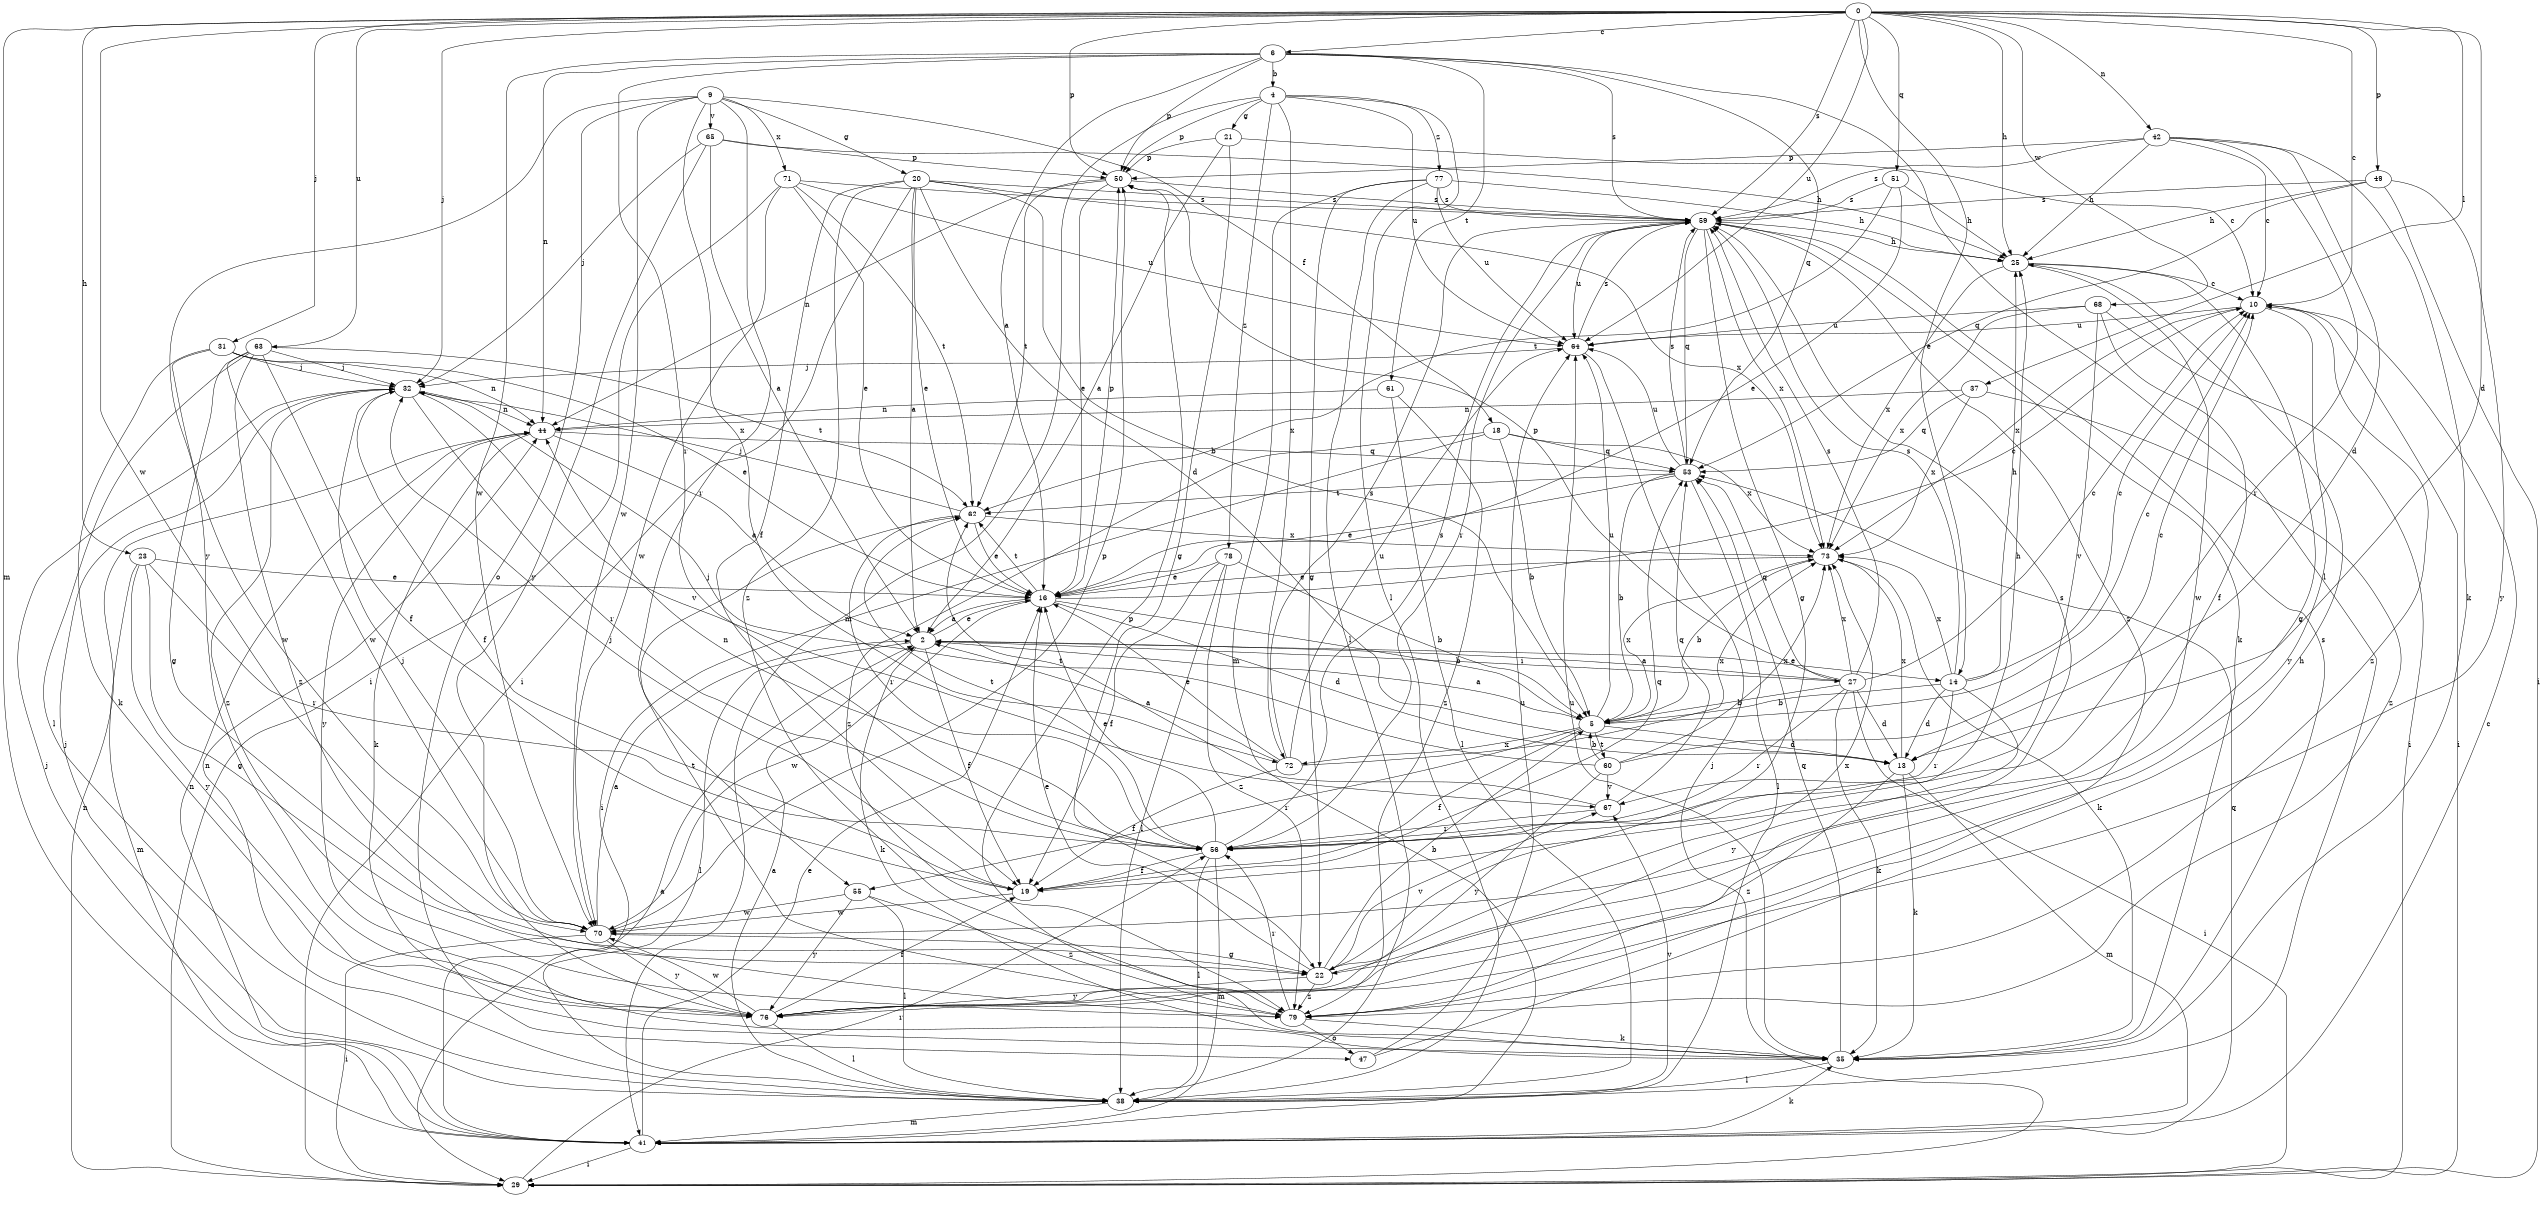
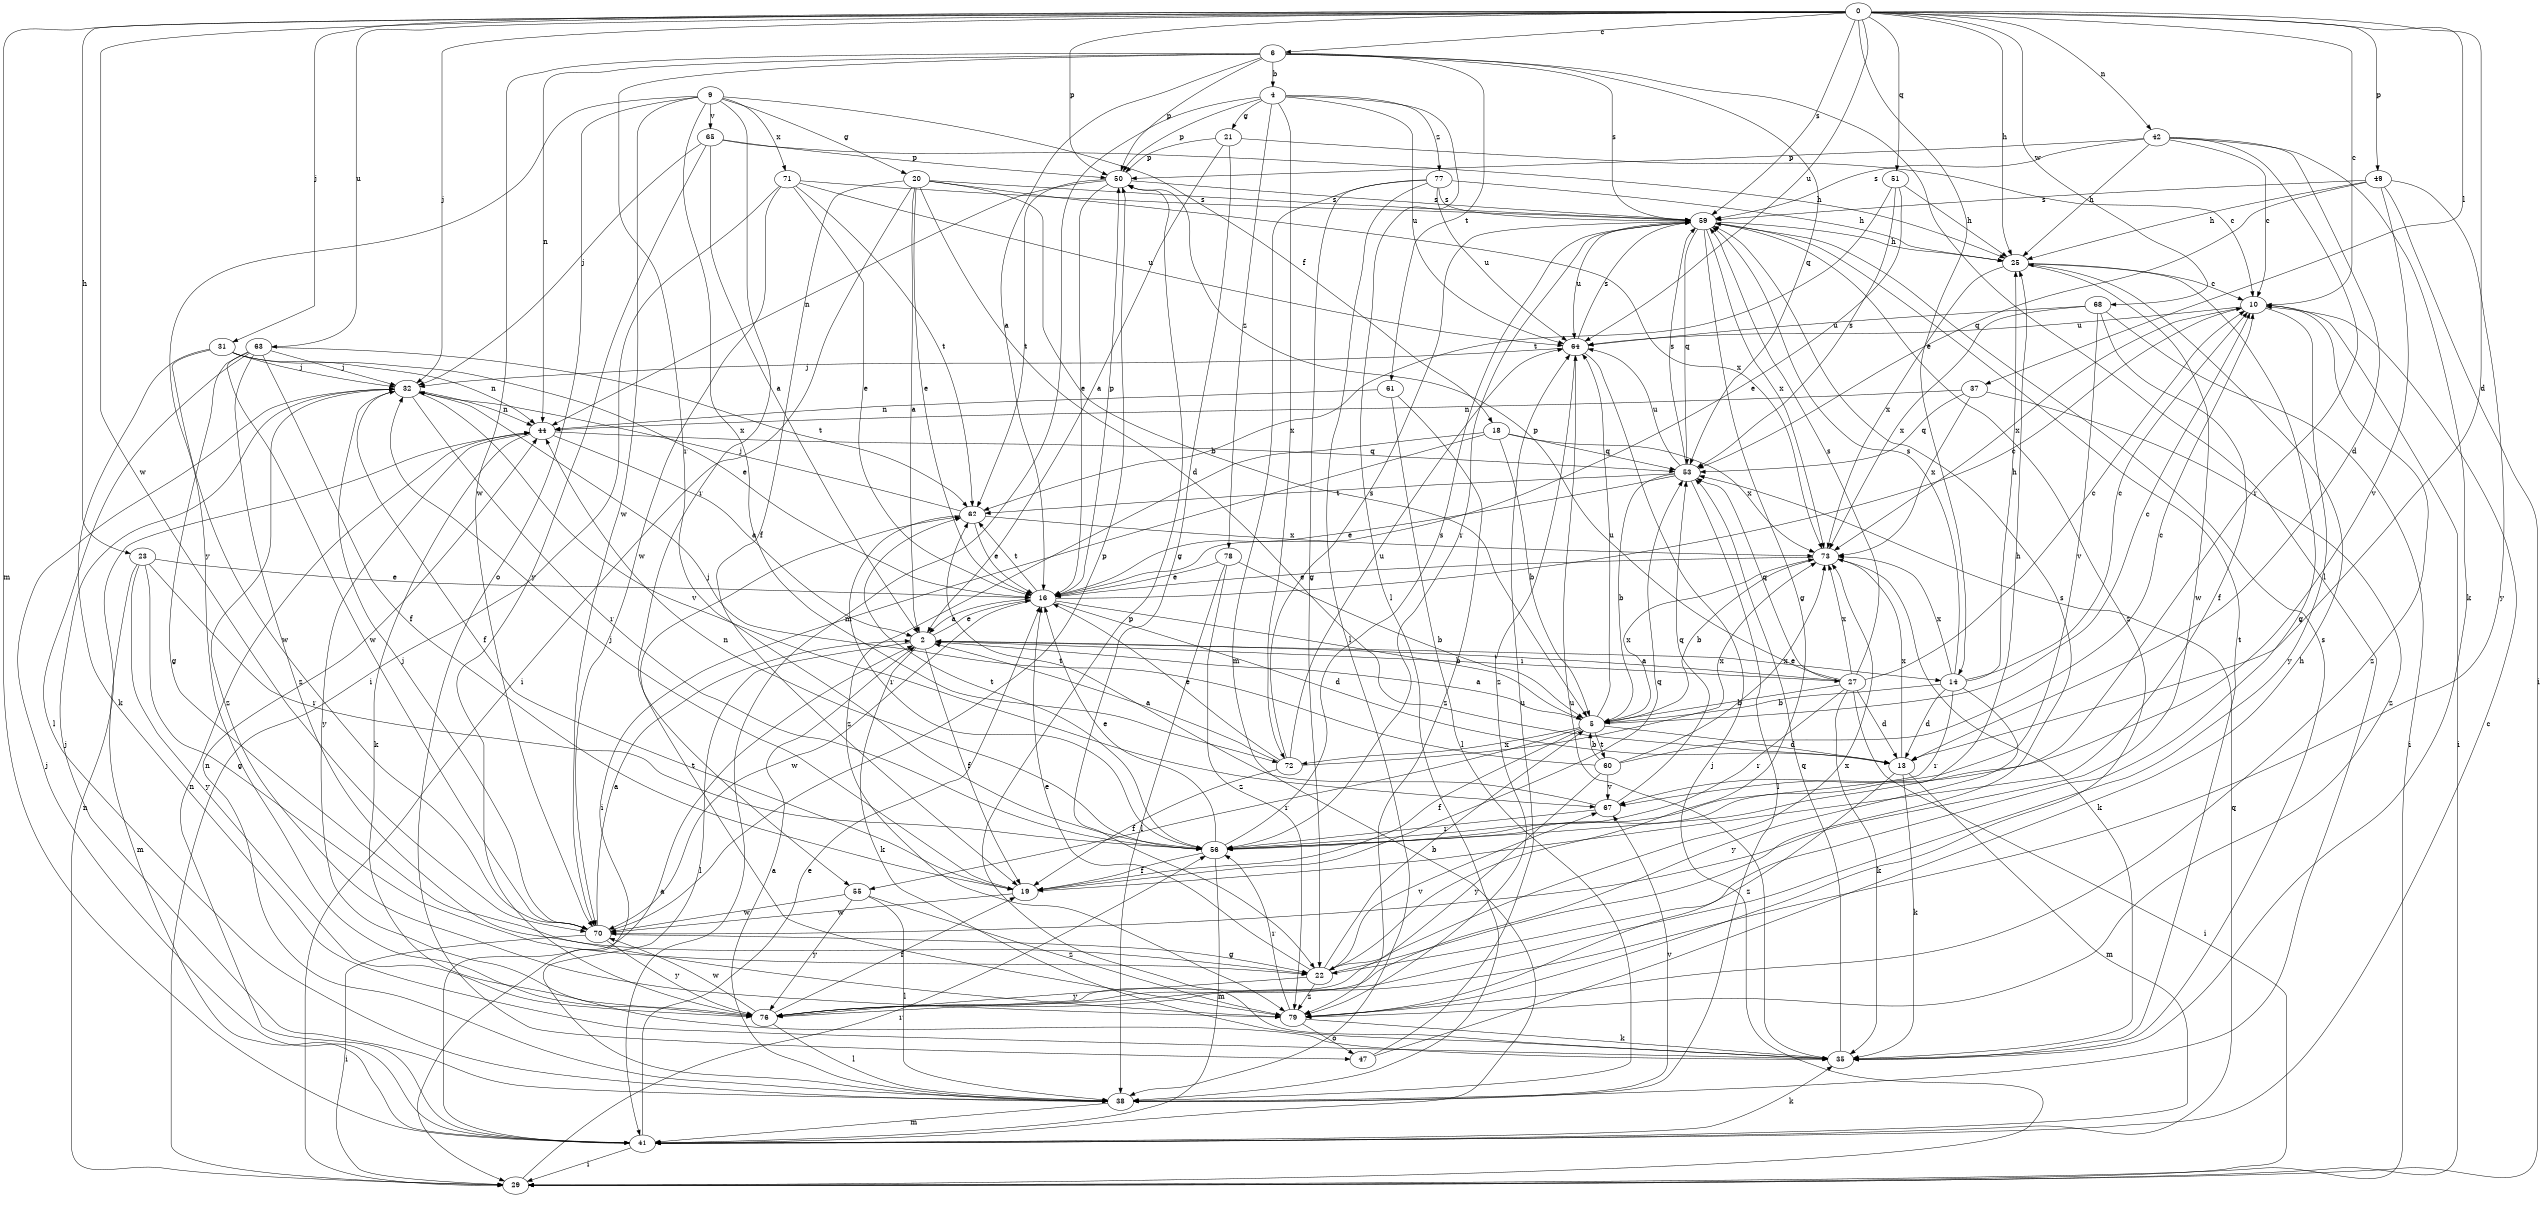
  strict digraph {
    0
    6
    10
    13
    14
    23
    25
    31
    32
    37
    41
    42
    49
    50
    51
    59
    63
    64
    68
    70
    16
    38
    4
    44
    53
    56
    61
    76
    73
    29
    79
    35
    5
    22
    19
    67
    2
    62
    n39 [label=9]
    18
    20
    47
    55
    65
    71
    72
    27
    21
    77
    78
    60
    0 -> 6 [label=c]
    0 -> 10 [label=c]
    0 -> 13 [label=d]
    0 -> 14 [label=e]
    0 -> 23 [label=h]
    0 -> 25 [label=h]
    0 -> 31 [label=j]
    0 -> 32 [label=j]
    0 -> 37 [label=l]
    0 -> 41 [label=m]
    0 -> 42 [label=n]
    0 -> 49 [label=p]
    0 -> 50 [label=p]
    0 -> 51 [label=q]
    0 -> 59 [label=s]
    0 -> 63 [label=u]
    0 -> 64 [label=u]
    0 -> 68 [label=w]
    0 -> 70 [label=w]
    6 -> 50 [label=p]
    6 -> 59 [label=s]
    6 -> 70 [label=w]
    6 -> 16 [label=a]
    6 -> 38 [label=l]
    6 -> 4 [label=b]
    6 -> 44 [label=n]
    6 -> 53 [label=q]
    6 -> 56 [label=r]
    6 -> 61 [label=t]
    10 -> 64 [label=u]
    10 -> 76 [label=y]
    10 -> 73 [label=x]
    10 -> 29 [label=i]
    10 -> 79 [label=z]
    13 -> 41 [label=m]
    13 -> 73 [label=x]
    13 -> 79 [label=z]
    13 -> 35 [label=k]
    14 -> 10 [label=c]
    14 -> 13 [label=d]
    14 -> 25 [label=h]
    14 -> 59 [label=s]
    14 -> 56 [label=r]
    14 -> 76 [label=y]
    14 -> 73 [label=x]
    14 -> 5 [label=b]
    23 -> 41 [label=m]
    23 -> 16 [label=e]
    23 -> 56 [label=r]
    23 -> 76 [label=y]
    23 -> 22 [label=g]
    25 -> 10 [label=c]
    25 -> 70 [label=w]
    25 -> 73 [label=x]
    25 -> 22 [label=g]
    31 -> 32 [label=j]
    31 -> 70 [label=w]
    31 -> 16 [label=e]
    31 -> 44 [label=n]
    31 -> 35 [label=k]
    32 -> 44 [label=n]
    32 -> 56 [label=r]
    32 -> 79 [label=z]
    32 -> 19 [label=f]
    32 -> 67 [label=v]
    37 -> 44 [label=n]
    37 -> 53 [label=q]
    37 -> 73 [label=x]
    37 -> 79 [label=z]
    41 -> 10 [label=c]
    41 -> 32 [label=j]
    41 -> 16 [label=e]
    41 -> 44 [label=n]
    41 -> 53 [label=q]
    41 -> 29 [label=i]
    41 -> 35 [label=k]
    41 -> 2 [label=a]
    42 -> 10 [label=c]
    42 -> 13 [label=d]
    42 -> 25 [label=h]
    42 -> 50 [label=p]
    42 -> 59 [label=s]
    42 -> 56 [label=r]
    42 -> 35 [label=k]
    49 -> 25 [label=h]
    49 -> 59 [label=s]
    49 -> 53 [label=q]
    49 -> 76 [label=y]
    49 -> 29 [label=i]
+   49 -> 67 [label=v]
    50 -> 59 [label=s]
    50 -> 16 [label=e]
    50 -> 44 [label=n]
    50 -> 62 [label=t]
    51 -> 25 [label=h]
-   51 -> 59 [label=s]
+   51 -> 53 [label=s]
    51 -> 16 [label=e]
    51 -> 62 [label=t]
    59 -> 25 [label=h]
    59 -> 64 [label=u]
    59 -> 53 [label=q]
    59 -> 56 [label=r]
    59 -> 73 [label=x]
    59 -> 79 [label=z]
-   59 -> 35 [label=k]
+   59 -> 35 [label=t]
    59 -> 22 [label=g]
    63 -> 32 [label=j]
    63 -> 70 [label=w]
    63 -> 38 [label=l]
    63 -> 79 [label=z]
    63 -> 22 [label=g]
    63 -> 19 [label=f]
    63 -> 62 [label=t]
    64 -> 32 [label=j]
    64 -> 59 [label=s]
    64 -> 29 [label=j]
    68 -> 64 [label=u]
    68 -> 73 [label=x]
    68 -> 29 [label=i]
    68 -> 19 [label=f]
    68 -> 67 [label=v]
    70 -> 32 [label=j]
    70 -> 50 [label=p]
    70 -> 76 [label=y]
    70 -> 29 [label=i]
    70 -> 22 [label=g]
    70 -> 2 [label=a]
    16 -> 10 [label=c]
    16 -> 13 [label=d]
    16 -> 50 [label=p]
    16 -> 70 [label=w]
    16 -> 5 [label=b]
    16 -> 2 [label=a]
    16 -> 62 [label=t]
    38 -> 32 [label=j]
    38 -> 41 [label=m]
    38 -> 44 [label=n]
    38 -> 67 [label=v]
    38 -> 2 [label=a]
    4 -> 41 [label=m]
    4 -> 50 [label=p]
    4 -> 64 [label=u]
    4 -> 38 [label=l]
    4 -> 72 [label=x]
    4 -> 21 [label=g]
    4 -> 77 [label=z]
    4 -> 78 [label=z]
    44 -> 53 [label=q]
    44 -> 76 [label=y]
    44 -> 35 [label=k]
    44 -> 2 [label=a]
    53 -> 59 [label=s]
    53 -> 64 [label=u]
    53 -> 16 [label=e]
    53 -> 38 [label=l]
    53 -> 5 [label=b]
    53 -> 62 [label=t]
    56 -> 25 [label=h]
    56 -> 41 [label=m]
    56 -> 59 [label=s]
    56 -> 16 [label=e]
-   56 -> 38 [label=l]
    56 -> 44 [label=n]
    56 -> 19 [label=f]
    56 -> 62 [label=t]
    61 -> 38 [label=l]
    61 -> 44 [label=n]
    61 -> 79 [label=z]
    76 -> 70 [label=w]
    76 -> 38 [label=l]
    76 -> 19 [label=f]
    73 -> 16 [label=e]
    73 -> 35 [label=k]
    73 -> 5 [label=b]
    29 -> 44 [label=n]
    29 -> 56 [label=r]
    79 -> 56 [label=r]
    79 -> 35 [label=k]
    79 -> 62 [label=t]
    79 -> 47 [label=o]
    35 -> 50 [label=p]
    35 -> 59 [label=s]
    35 -> 64 [label=u]
-   35 -> 38 [label=l]
    35 -> 53 [label=q]
    5 -> 10 [label=c]
    5 -> 13 [label=d]
    5 -> 64 [label=u]
    5 -> 73 [label=x]
    5 -> 19 [label=f]
    5 -> 2 [label=a]
    5 -> 55 [label=r]
    5 -> 72 [label=x]
    5 -> 60 [label=t]
    22 -> 59 [label=s]
    22 -> 16 [label=e]
    22 -> 76 [label=y]
    22 -> 73 [label=x]
    22 -> 79 [label=z]
    22 -> 5 [label=b]
    22 -> 67 [label=v]
    19 -> 32 [label=j]
    19 -> 70 [label=w]
    19 -> 53 [label=q]
    67 -> 53 [label=q]
    67 -> 56 [label=r]
    67 -> 62 [label=t]
    2 -> 14 [label=e]
    2 -> 16 [label=e]
    2 -> 38 [label=l]
    2 -> 35 [label=k]
    2 -> 19 [label=f]
    2 -> 27 [label=i]
    62 -> 32 [label=j]
    62 -> 16 [label=e]
    62 -> 56 [label=r]
    62 -> 73 [label=x]
    n39 -> 70 [label=w]
    n39 -> 76 [label=y]
    n39 -> 18 [label=f]
    n39 -> 20 [label=g]
    n39 -> 47 [label=o]
    n39 -> 55 [label=r]
    n39 -> 65 [label=v]
    n39 -> 71 [label=x]
    n39 -> 72 [label=x]
    18 -> 53 [label=q]
    18 -> 73 [label=x]
    18 -> 29 [label=i]
    18 -> 79 [label=z]
    18 -> 5 [label=b]
    20 -> 13 [label=d]
    20 -> 59 [label=s]
    20 -> 16 [label=e]
    20 -> 73 [label=x]
    20 -> 29 [label=i]
-   20 -> 79 [label=z]
+   64 -> 79 [label=z]
    20 -> 5 [label=b]
    20 -> 19 [label=f]
    20 -> 2 [label=a]
    47 -> 25 [label=h]
    47 -> 64 [label=u]
    55 -> 70 [label=w]
    55 -> 38 [label=l]
    55 -> 76 [label=y]
    55 -> 79 [label=z]
    65 -> 25 [label=h]
    65 -> 32 [label=j]
    65 -> 50 [label=p]
    65 -> 76 [label=y]
    65 -> 2 [label=a]
    71 -> 59 [label=s]
    71 -> 64 [label=u]
    71 -> 70 [label=w]
    71 -> 16 [label=e]
    71 -> 29 [label=i]
    71 -> 62 [label=t]
    72 -> 59 [label=s]
    72 -> 64 [label=u]
    72 -> 16 [label=e]
    72 -> 73 [label=x]
    72 -> 19 [label=f]
    72 -> 2 [label=a]
    27 -> 10 [label=c]
    27 -> 13 [label=d]
    27 -> 50 [label=p]
    27 -> 59 [label=s]
    27 -> 53 [label=q]
    27 -> 56 [label=r]
    27 -> 73 [label=x]
    27 -> 29 [label=i]
    27 -> 35 [label=k]
    27 -> 5 [label=b]
    27 -> 2 [label=a]
    21 -> 10 [label=c]
    21 -> 50 [label=p]
    21 -> 22 [label=g]
    21 -> 2 [label=a]
    77 -> 25 [label=h]
    77 -> 41 [label=m]
    77 -> 59 [label=s]
    77 -> 64 [label=u]
    77 -> 38 [label=l]
    77 -> 22 [label=g]
    78 -> 16 [label=e]
    78 -> 38 [label=l]
    78 -> 79 [label=z]
    78 -> 5 [label=b]
-   78 -> 19 [label=f]
    60 -> 10 [label=c]
    60 -> 32 [label=j]
    60 -> 76 [label=y]
    60 -> 73 [label=x]
    60 -> 5 [label=b]
    60 -> 67 [label=v]
  }
